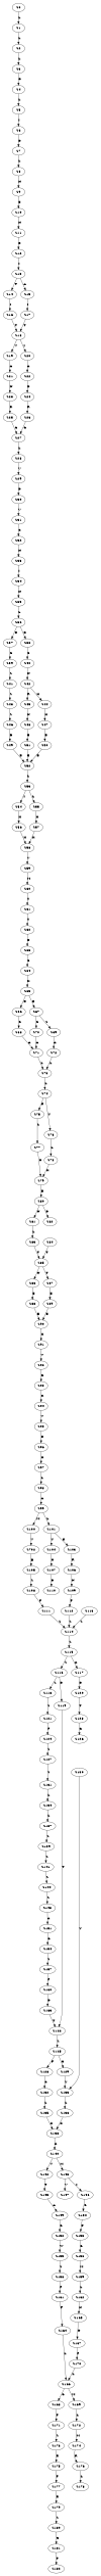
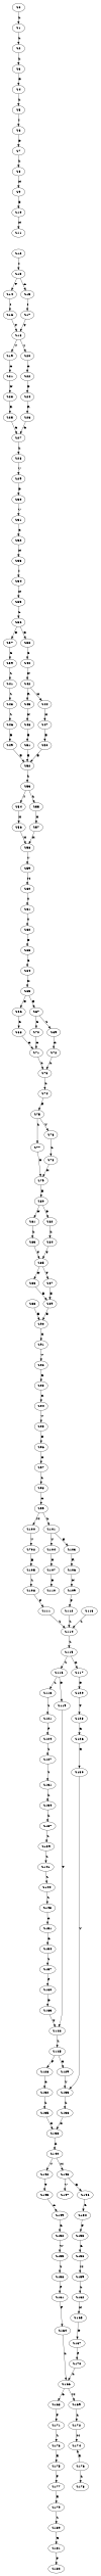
  strict digraph {
    S0
    S1
    S2
    S3
    S4
    S5
    S6
    S7
    S8
    S9
    S10
    S11
    S12
    S13
    S14
    S15
    S16
    S17
    S18
    S19
    S20
    S21
    S22
    S23
    S24
    S25
    S26
    S27
    S28
    S29
    S30
    S31
    S32
    S33
    S34
    S35
    S36
    S37
    S38
    S39
    S40
    S41
    S42
    S43
    S44
    S45
    S46
    S47
    S48
    S49
    S50
    S51
    S52
    S53
    S54
    S55
    S56
    S57
    S58
    S59
    S60
    S61
    S62
    S63
    S64
    S65
    S66
    S67
    S68
    S69
    S70
    S71
    S72
    S73
    S74
    S75
    S76
    S77
    S78
    S79
    S80
    S81
    S82
    S83
    S84
    S85
    S86
    S87
    S88
    S89
    S90
    S91
    S92
    S93
    S94
    S95
    S96
    S97
    S98
    S99
    S100
    S101
    n103 [label=S702]
    S103
    S104
    S105
    S106
    S107
    S108
    S109
    S110
    S111
    S112
    S114
    S113
    S115
    S116
    S117
    S118
    S119
    S120
    S121
    S122
    S123
    S124
    S125
    S126
    S127
    S128
    S129
    S130
    S131
    S132
    S133
    S134
    S135
    S136
    S137
    S138
    S139
    S140
    S141
    S142
    S143
    S144
    S145
    S146
    S147
    S148
    S149
    S150
    S151
    S152
    S153
    S154
    S155
    S156
    S157
    S158
    S159
    S160
    S161
    S162
    S163
    S164
    S165
    S166
    S167
    S168
    S169
    S170
    S171
    S172
    S173
    S174
    S175
    S176
    S177
    S178
    S179
    S180
    S181
    S182
    S0 -> S1 [label=L]
    S1 -> S2 [label=L]
    S2 -> S3 [label=L]
    S3 -> S4 [label=Q]
    S4 -> S5 [label=L]
    S5 -> S6 [label=I]
    S6 -> S7 [label=D]
    S7 -> S8 [label=L]
    S8 -> S9 [label=N]
    S9 -> S10 [label=E]
    S10 -> S11 [label=N]
-   S11 -> S12 [label=E]
    S12 -> S13 [label=I]
    S13 -> S14 [label=T]
    S13 -> S15 [label=A]
    S14 -> S16 [label=I]
    S15 -> S17 [label=I]
    S16 -> S18 [label=T]
    S17 -> S18 [label=T]
    S18 -> S19 [label=V]
    S18 -> S20 [label=I]
    S19 -> S21 [label=A]
    S20 -> S22 [label=A]
    S21 -> S23 [label=N]
    S22 -> S24 [label=D]
    S23 -> S25 [label=R]
    S24 -> S26 [label=R]
    S25 -> S27 [label=G]
    S26 -> S27 [label=G]
    S27 -> S28 [label=L]
    S28 -> S29 [label=V]
    S29 -> S30 [label=D]
    S30 -> S31 [label=V]
    S31 -> S32 [label=C]
    S32 -> S33 [label=N]
    S33 -> S34 [label=I]
    S34 -> S35 [label=N]
    S35 -> S36 [label=L]
    S36 -> S37 [label=D]
    S36 -> S38 [label=E]
    S37 -> S39 [label=G]
    S38 -> S40 [label=G]
    S39 -> S41 [label=S]
    S40 -> S42 [label=N]
    S41 -> S43 [label=S]
    S42 -> S44 [label=K]
    S42 -> S45 [label=R]
    S43 -> S46 [label=S]
    S44 -> S47 [label=K]
    S45 -> S48 [label=N]
    S46 -> S49 [label=E]
    S47 -> S50 [label=E]
    S48 -> S51 [label=E]
    S49 -> S52 [label=E]
    S50 -> S52 [label=E]
    S51 -> S52 [label=E]
    S52 -> S53 [label=L]
    S53 -> S54 [label=I]
    S53 -> S55 [label=L]
    S54 -> S56 [label=K]
    S55 -> S57 [label=K]
    S56 -> S58 [label=K]
    S57 -> S58 [label=K]
    S58 -> S59 [label=V]
    S59 -> S60 [label=M]
    S60 -> S61 [label=Y]
    S61 -> S62 [label=Y]
    S62 -> S63 [label=D]
    S63 -> S64 [label=G]
    S64 -> S65 [label=K]
    S65 -> S66 [label=D]
    S65 -> S67 [label=E]
    S66 -> S68 [label=C]
    S67 -> S69 [label=S]
    S67 -> S70 [label=C]
    S68 -> S71 [label=A]
    S69 -> S72 [label=A]
    S70 -> S71 [label=A]
    S71 -> S73 [label=L]
    S72 -> S73 [label=L]
    S73 -> S74 [label=L]
    S74 -> S75 [label=F]
-   S74 -> S76 [label=Y]
+   S75 -> S76 [label=Y]
    S75 -> S77 [label=L]
    S76 -> S78 [label=L]
    S77 -> S79 [label=K]
    S78 -> S79 [label=K]
    S79 -> S80 [label=E]
    S80 -> S81 [label=N]
    S80 -> S82 [label=D]
    S81 -> S83 [label=L]
+   S82 -> S84 [label=L]
    S83 -> S85 [label=T]
    S84 -> S85 [label=T]
    S85 -> S86 [label=N]
    S85 -> S87 [label=T]
-   S86 -> S88 [label=E]
+   S86 -> S89 [label=E]
    S87 -> S89 [label=E]
    S88 -> S90 [label=E]
    S89 -> S90 [label=E]
    S90 -> S91 [label=K]
    S91 -> S92 [label=V]
    S92 -> S93 [label=E]
    S93 -> S94 [label=R]
    S94 -> S95 [label=V]
    S95 -> S96 [label=D]
    S96 -> S97 [label=K]
    S97 -> S98 [label=L]
    S98 -> S99 [label=A]
    S99 -> S100 [label=M]
    S99 -> S101 [label=L]
    S100 -> n103 [label=V]
    S101 -> S103 [label=F]
    S101 -> S104 [label=Y]
    n103 -> S105 [label=E]
    S103 -> S106 [label=R]
    S104 -> S107 [label=K]
    S105 -> S108 [label=S]
    S106 -> S109 [label=N]
    S107 -> S110 [label=D]
    S108 -> S111 [label=P]
    S109 -> S112 [label=P]
    S111 -> S114 [label=S]
    S112 -> S114 [label=S]
    S114 -> S115 [label=S]
    S113 -> S114 [label=S]
    S115 -> S116 [label=S]
    S115 -> S117 [label=A]
    S116 -> S118 [label=S]
    S116 -> S119 [label=D]
    S117 -> S120 [label=D]
    S118 -> S121 [label=S]
    S119 -> S122 [label=T]
    S120 -> S123 [label=T]
    S121 -> S124 [label=P]
    S122 -> S125 [label=S]
    S123 -> S126 [label=G]
    S124 -> S127 [label=S]
    S125 -> S128 [label=P]
    S125 -> S129 [label=Q]
+   S126 -> S130 [label=Q]
    S127 -> S131 [label=S]
    S128 -> S132 [label=C]
    S129 -> S133 [label=Y]
    S130 -> S133 [label=Y]
    S131 -> S134 [label=L]
    S132 -> S135 [label=L]
    S133 -> S136 [label=L]
    S134 -> S137 [label=L]
    S135 -> S138 [label=A]
    S136 -> S138 [label=A]
    S137 -> S139 [label=S]
    S138 -> S140 [label=A]
    S139 -> S141 [label=S]
    S140 -> S142 [label=V]
    S140 -> S143 [label=M]
    S141 -> S144 [label=S]
    S142 -> S145 [label=T]
-   S143 -> S146 [label=I]
+   S143 -> S146 [label=Q]
    S143 -> S147 [label=V]
    S144 -> S148 [label=S]
    S145 -> S149 [label=A]
    S146 -> S150 [label=C]
    S148 -> S151 [label=A]
    S149 -> S152 [label=G]
    S150 -> S153 [label=F]
    S151 -> S154 [label=G]
    S152 -> S155 [label=W]
    S153 -> S156 [label=G]
    S154 -> S157 [label=S]
    S155 -> S158 [label=S]
    S156 -> S159 [label=M]
    S157 -> S160 [label=P]
    S158 -> S161 [label=P]
    S159 -> S162 [label=L]
    S160 -> S163 [label=D]
    S161 -> S164 [label=P]
    S162 -> S165 [label=N]
    S163 -> S122 [label=T]
    S164 -> S166 [label=L]
    S165 -> S167 [label=D]
    S166 -> S168 [label=G]
    S166 -> S169 [label=M]
    S167 -> S170 [label=P]
    S168 -> S171 [label=P]
    S169 -> S172 [label=L]
    S170 -> S166 [label=L]
    S171 -> S173 [label=S]
    S172 -> S174 [label=M]
    S173 -> S175 [label=R]
-   S174 -> S176 [label=R]
+   S176 -> S174 [label=R]
    S175 -> S177 [label=P]
    S176 -> S178 [label=L]
    S177 -> S179 [label=R]
    S179 -> S180 [label=S]
    S180 -> S181 [label=G]
    S181 -> S182 [label=P]
  }
